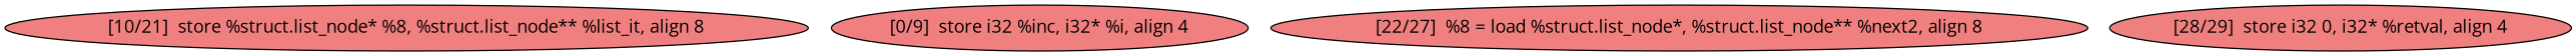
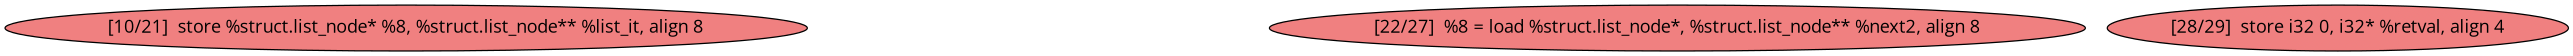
  digraph {
    fontname="Open Sans"
    node [fillcolor=lightcoral shape=ellipse style=filled fontname="Open Sans"]
    n1 [label="[10/21]  store %struct.list_node* %8, %struct.list_node** %list_it, align 8"]
-   n2 [label="[0/9]  store i32 %inc, i32* %i, align 4"]
    n3 [label="[22/27]  %8 = load %struct.list_node*, %struct.list_node** %next2, align 8"]
    n4 [label="[28/29]  store i32 0, i32* %retval, align 4"]
  }
